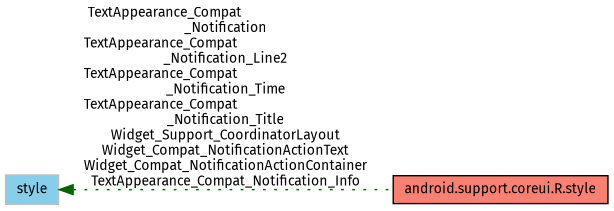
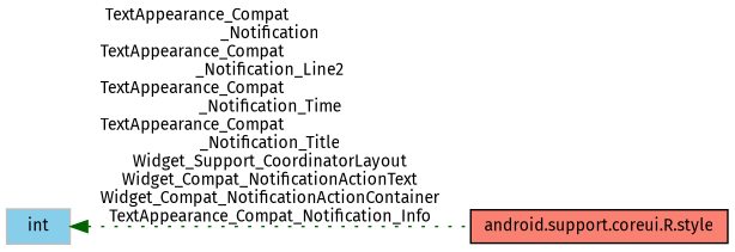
  digraph {
    rankdir=LR
    fontname="Fira Sans"
    node [fontname="Fira Sans" fontsize=10 shape=record style=filled]
    n1 [color=black fillcolor=salmon fontcolor=black height=0.2 label="android.support.coreui.R.style" width=0.4]
-   n2 [color=grey75 fillcolor=skyblue height=0.2 label=style width=0.4]
+   n2 [color=grey75 fillcolor=skyblue height=0.2 label=int width=0.4]
    n2 -> n1 [color=darkgreen dir=back fontname="Fira Sans" fontsize=10 label=" TextAppearance_Compat\l_Notification\nTextAppearance_Compat\l_Notification_Line2\nTextAppearance_Compat\l_Notification_Time\nTextAppearance_Compat\l_Notification_Title\nWidget_Support_CoordinatorLayout\nWidget_Compat_NotificationActionText\nWidget_Compat_NotificationActionContainer\nTextAppearance_Compat_Notification_Info" labelfontname=Helvetica labelfontsize=10 style=dotted]
  }
